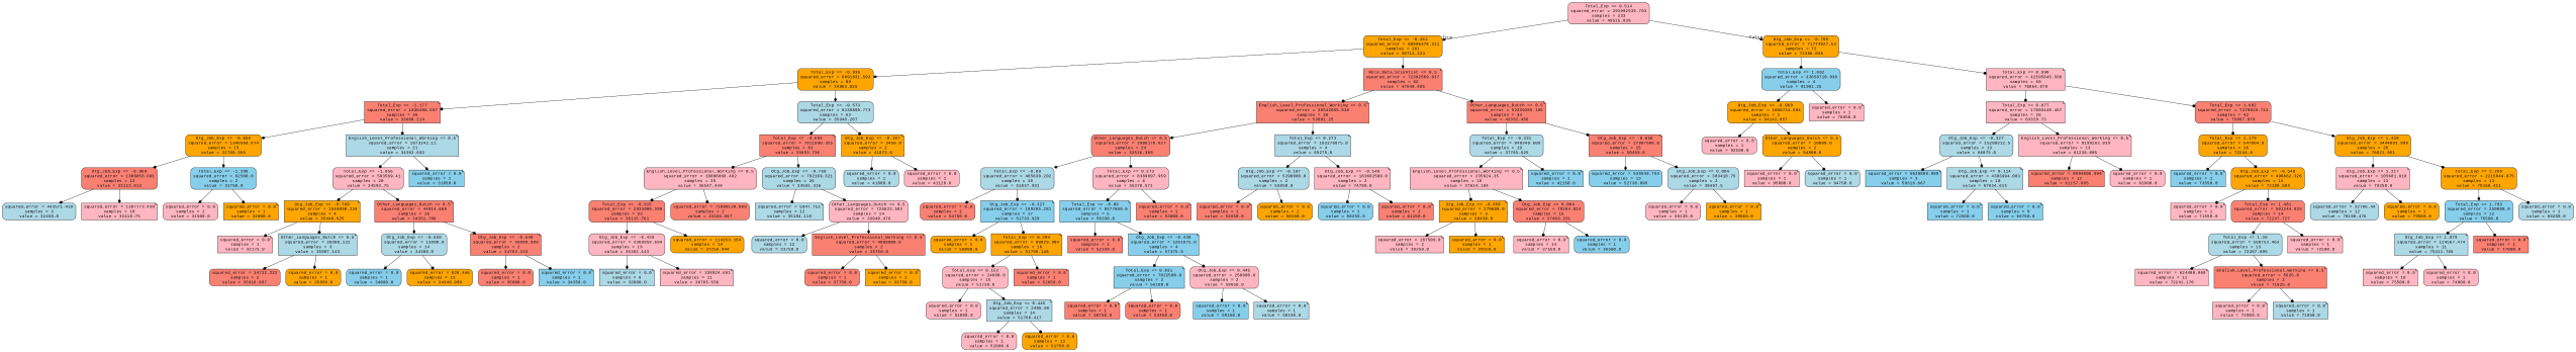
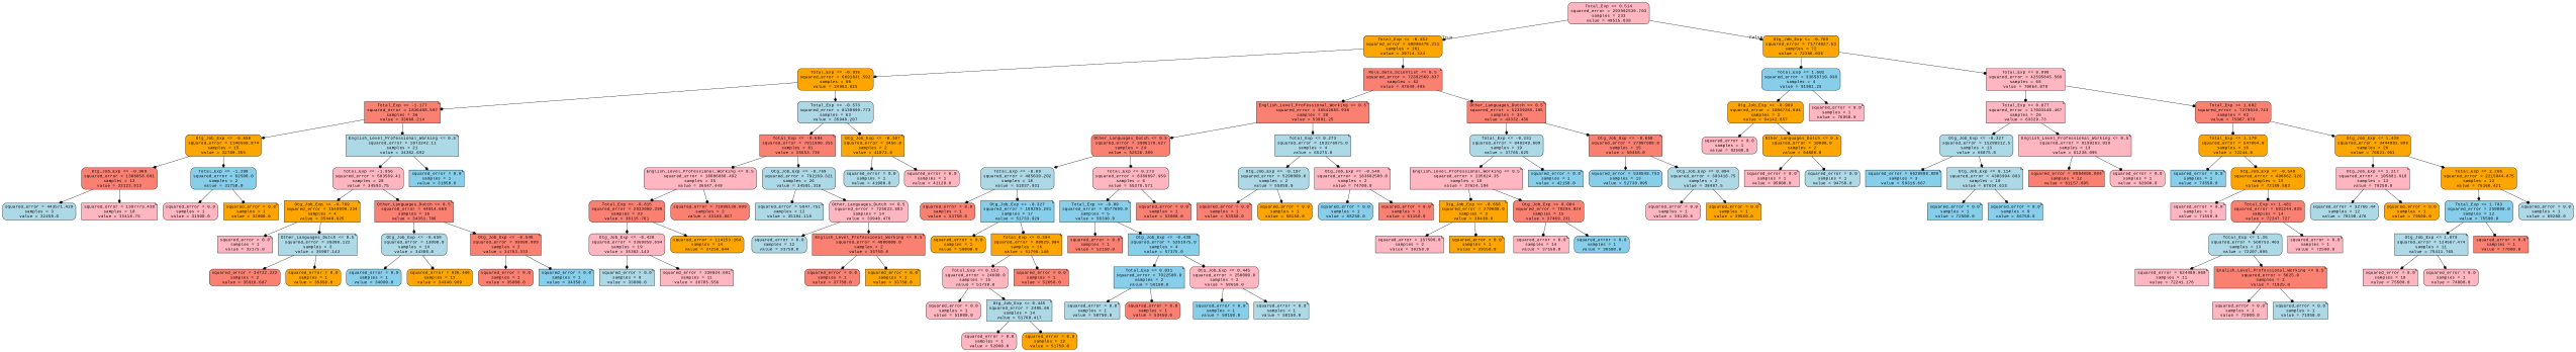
  digraph {
    fontname="Liberation Mono"
    node [color=black fillcolor=lightpink fontname="Liberation Mono" shape=box style="filled, rounded"]
    edge [arrowhead=diamond fontname="Liberation Mono"]
    n1 [label="Total_Exp <= 0.514\nsquared_error = 293992539.703\nsamples = 233\nvalue = 49515.838"]
    n2 [fillcolor=orange label="Total_Exp <= -0.452\nsquared_error = 68996478.211\nsamples = 161\nvalue = 39714.324"]
    n3 [fillcolor=orange label="Otg_Job_Exp <= -0.769\nsquared_error = 71774827.53\nsamples = 72\nvalue = 72386.036"]
    n4 [fillcolor=orange label="Total_Exp <= -0.936\nsquared_error = 6691831.592\nsamples = 99\nvalue = 34963.025"]
    n5 [fillcolor=salmon label="Role_Data_Scientist <= 0.5\nsquared_error = 72382569.837\nsamples = 62\nvalue = 47649.485" shape=note]
    n6 [fillcolor=skyblue label="Total_Exp <= 1.602\nsquared_error = 33658710.938\nsamples = 4\nvalue = 91981.25"]
    n7 [label="Total_Exp <= 0.998\nsquared_error = 42595845.509\nsamples = 68\nvalue = 70864.078" shape=note]
    n8 [fillcolor=salmon label="Total_Exp <= -1.177\nsquared_error = 1836498.597\nsamples = 36\nvalue = 33668.214" shape=note]
    n9 [fillcolor=lightblue label="Total_Exp <= -0.573\nsquared_error = 8139899.773\nsamples = 63\nvalue = 35948.207"]
    n10 [fillcolor=salmon label="English_Level_Professional_Working <= 0.5\nsquared_error = 36542685.938\nsamples = 28\nvalue = 53801.25" shape=note]
    n11 [fillcolor=salmon label="Other_Languages_Dutch <= 0.5\nsquared_error = 52339285.195\nsamples = 34\nvalue = 43332.456" shape=note]
    n12 [fillcolor=orange label="Otg_Job_Exp <= -0.658\nsquared_error = 1346560.874\nsamples = 15\nvalue = 32769.355"]
    n13 [fillcolor=lightblue label="English_Level_Professional_Working <= 0.5\nsquared_error = 1073242.11\nsamples = 21\nvalue = 34382.692" shape=note]
    n14 [fillcolor=salmon label="Total_Exp <= -0.694\nsquared_error = 7011990.355\nsamples = 61\nvalue = 35653.736" shape=note]
    n15 [fillcolor=orange label="Otg_Job_Exp <= -0.107\nsquared_error = 3456.0\nsamples = 2\nvalue = 41072.0" shape=note]
    n16 [fillcolor=salmon label="Otg_Job_Exp <= -0.989\nsquared_error = 1306058.601\nsamples = 13\nvalue = 33123.913"]
    n17 [fillcolor=skyblue label="Total_Exp <= -1.298\nsquared_error = 62500.0\nsamples = 2\nvalue = 31750.0"]
    n18 [label="Total_Exp <= -1.056\nsquared_error = 583589.41\nsamples = 20\nvalue = 34593.75"]
    n19 [fillcolor=skyblue label="squared_error = 0.0\nsamples = 1\nvalue = 31850.0" shape=note]
    n20 [fillcolor=lightblue label="squared_error = 443571.429\nsamples = 3\nvalue = 32450.0"]
    n21 [label="squared_error = 1397773.438\nsamples = 10\nvalue = 33418.75" shape=note]
    n22 [label="squared_error = 0.0\nsamples = 1\nvalue = 31500.0"]
    n23 [fillcolor=orange label="squared_error = 0.0\nsamples = 1\nvalue = 32000.0" shape=note]
    n24 [fillcolor=orange label="Otg_Job_Exp <= -0.769\nsquared_error = 1549990.234\nsamples = 4\nvalue = 35440.625" shape=note]
    n25 [fillcolor=salmon label="Other_Languages_Dutch <= 0.5\nsquared_error = 44014.668\nsamples = 16\nvalue = 34351.786" shape=note]
    n26 [label="squared_error = 0.0\nsamples = 1\nvalue = 32175.0" shape=note]
    n27 [fillcolor=lightblue label="Other_Languages_Dutch <= 0.5\nsquared_error = 30306.122\nsamples = 3\nvalue = 35907.143" shape=note]
    n28 [fillcolor=lightblue label="Otg_Job_Exp <= -0.658\nsquared_error = 13000.0\nsamples = 14\nvalue = 34300.0"]
    n29 [fillcolor=salmon label="Otg_Job_Exp <= -0.548\nsquared_error = 93888.889\nsamples = 2\nvalue = 34783.333" shape=note]
    n30 [fillcolor=salmon label="squared_error = 34722.222\nsamples = 2\nvalue = 35916.687"]
    n31 [fillcolor=orange label="squared_error = 0.0\nsamples = 1\nvalue = 35850.0"]
    n32 [fillcolor=skyblue label="squared_error = 0.0\nsamples = 1\nvalue = 34000.0"]
    n33 [fillcolor=orange label="squared_error = 826.446\nsamples = 13\nvalue = 34340.909"]
    n34 [fillcolor=salmon label="squared_error = 0.0\nsamples = 1\nvalue = 35000.0"]
    n35 [fillcolor=skyblue label="squared_error = 0.0\nsamples = 1\nvalue = 34350.0" shape=note]
    n36 [label="English_Level_Professional_Working <= 0.5\nsquared_error = 10006868.492\nsamples = 35\nvalue = 36547.449"]
    n37 [fillcolor=lightblue label="Otg_Job_Exp <= -0.769\nsquared_error = 792169.321\nsamples = 26\nvalue = 34501.316"]
    n38 [fillcolor=lightblue label="squared_error = 0.0\nsamples = 1\nvalue = 41000.0"]
    n39 [label="squared_error = 0.0\nsamples = 1\nvalue = 41120.0"]
    n40 [fillcolor=salmon label="Total_Exp <= -0.815\nsquared_error = 2933080.399\nsamples = 33\nvalue = 36115.761"]
    n41 [fillcolor=salmon label="squared_error = 71800138.889\nsamples = 2\nvalue = 43166.667"]
    n42 [fillcolor=lightblue label="squared_error = 5847.751\nsamples = 12\nvalue = 35194.118" shape=note]
    n43 [label="Other_Languages_Dutch <= 0.5\nsquared_error = 725623.583\nsamples = 14\nvalue = 33940.476"]
    n44 [label="Otg_Job_Exp <= -0.438\nsquared_error = 3369859.694\nsamples = 19\nvalue = 35382.143"]
    n45 [fillcolor=orange label="squared_error = 114153.164\nsamples = 14\nvalue = 37256.944"]
    n46 [fillcolor=lightblue label="squared_error = 0.0\nsamples = 8\nvalue = 33000.0" shape=note]
    n47 [label="squared_error = 338024.691\nsamples = 11\nvalue = 36705.556" shape=note]
    n48 [fillcolor=lightblue label="squared_error = 0.0\nsamples = 12\nvalue = 33750.0"]
    n49 [fillcolor=salmon label="English_Level_Professional_Working <= 0.5\nsquared_error = 4000000.0\nsamples = 2\nvalue = 35750.0" shape=note]
    n50 [fillcolor=salmon label="squared_error = 0.0\nsamples = 1\nvalue = 37750.0"]
    n51 [fillcolor=orange label="squared_error = 0.0\nsamples = 1\nvalue = 33750.0" shape=note]
    n52 [fillcolor=salmon label="Other_Languages_Dutch <= 0.5\nsquared_error = 3986178.627\nsamples = 24\nvalue = 52526.389"]
    n53 [fillcolor=lightblue label="Total_Exp <= 0.273\nsquared_error = 183276875.0\nsamples = 4\nvalue = 65275.0" shape=note]
    n54 [fillcolor=lightblue label="Total_Exp <= -0.331\nsquared_error = 848349.609\nsamples = 19\nvalue = 37765.625"]
    n55 [fillcolor=salmon label="Otg_Job_Exp <= -0.658\nsquared_error = 27807608.0\nsamples = 15\nvalue = 50458.0" shape=note]
    n56 [fillcolor=lightblue label="Total_Exp <= -0.09\nsquared_error = 485630.202\nsamples = 18\nvalue = 51837.931"]
    n57 [label="Total_Exp <= 0.273\nsquared_error = 8389897.959\nsamples = 6\nvalue = 55378.571"]
    n58 [fillcolor=lightblue label="Otg_Job_Exp <= -0.107\nsquared_error = 5290000.0\nsamples = 2\nvalue = 55850.0"]
    n59 [label="Otg_Job_Exp <= -0.548\nsquared_error = 183602500.0\nsamples = 2\nvalue = 74700.0" shape=note]
    n60 [fillcolor=salmon label="squared_error = 0.0\nsamples = 1\nvalue = 54750.0"]
    n61 [fillcolor=skyblue label="Otg_Job_Exp <= -0.327\nsquared_error = 189295.281\nsamples = 17\nvalue = 51733.929" shape=note]
    n62 [fillcolor=skyblue label="Total_Exp <= -0.09\nsquared_error = 8577600.0\nsamples = 5\nvalue = 56330.0" shape=note]
    n63 [fillcolor=salmon label="squared_error = 0.0\nsamples = 1\nvalue = 53000.0" shape=note]
    n64 [fillcolor=orange label="squared_error = 0.0\nsamples = 1\nvalue = 50000.0"]
    n65 [fillcolor=orange label="Total_Exp <= 0.394\nsquared_error = 80829.904\nsamples = 16\nvalue = 51798.148" shape=note]
    n66 [label="Total_Exp <= 0.152\nsquared_error = 24600.0\nsamples = 15\nvalue = 51730.0"]
    n67 [fillcolor=salmon label="squared_error = 0.0\nsamples = 1\nvalue = 52650.0" shape=note]
    n68 [label="squared_error = 0.0\nsamples = 1\nvalue = 51000.0"]
    n69 [fillcolor=lightblue label="Otg_Job_Exp <= 0.445\nsquared_error = 2495.66\nsamples = 14\nvalue = 51760.417" shape=note]
    n70 [label="squared_error = 0.0\nsamples = 1\nvalue = 52000.0"]
    n71 [fillcolor=orange label="squared_error = 0.0\nsamples = 13\nvalue = 51750.0"]
    n72 [fillcolor=salmon label="squared_error = 0.0\nsamples = 1\nvalue = 52150.0" shape=note]
    n73 [fillcolor=skyblue label="Otg_Job_Exp <= -0.438\nsquared_error = 5261875.0\nsamples = 4\nvalue = 57375.0" shape=note]
    n74 [fillcolor=skyblue label="Total_Exp <= 0.031\nsquared_error = 7022500.0\nsamples = 2\nvalue = 56100.0" shape=note]
    n75 [label="Otg_Job_Exp <= 0.445\nsquared_error = 250000.0\nsamples = 2\nvalue = 58650.0"]
-   n76 [fillcolor=salmon label="squared_error = 0.0\nsamples = 1\nvalue = 58750.0" shape=note]
+   n76 [fillcolor=lightblue label="squared_error = 0.0\nsamples = 1\nvalue = 58750.0" shape=note]
    n77 [fillcolor=salmon label="squared_error = 0.0\nsamples = 1\nvalue = 53450.0"]
    n78 [fillcolor=skyblue label="squared_error = 0.0\nsamples = 1\nvalue = 59150.0" shape=note]
    n79 [fillcolor=lightblue label="squared_error = 0.0\nsamples = 1\nvalue = 58150.0" shape=note]
    n80 [fillcolor=salmon label="squared_error = 0.0\nsamples = 1\nvalue = 53550.0" shape=note]
    n81 [fillcolor=orange label="squared_error = 0.0\nsamples = 1\nvalue = 58150.0"]
    n82 [fillcolor=skyblue label="squared_error = 0.0\nsamples = 1\nvalue = 88250.0"]
    n83 [fillcolor=salmon label="squared_error = 0.0\nsamples = 1\nvalue = 61150.0" shape=note]
    n84 [label="English_Level_Professional_Working <= 0.5\nsquared_error = 235624.35\nsamples = 18\nvalue = 37624.194" shape=note]
    n85 [fillcolor=skyblue label="squared_error = 0.0\nsamples = 1\nvalue = 42150.0" shape=note]
    n86 [fillcolor=skyblue label="squared_error = 538548.753\nsamples = 13\nvalue = 52738.095"]
    n87 [fillcolor=lightblue label="Otg_Job_Exp <= 0.004\nsquared_error = 383418.75\nsamples = 2\nvalue = 38487.5"]
    n88 [fillcolor=orange label="Otg_Job_Exp <= -0.658\nsquared_error = 279600.0\nsamples = 3\nvalue = 38430.0" shape=note]
    n89 [fillcolor=salmon label="Otg_Job_Exp <= 0.004\nsquared_error = 78284.024\nsamples = 15\nvalue = 37469.231"]
    n90 [label="squared_error = 187500.0\nsamples = 2\nvalue = 38250.0" shape=note]
    n91 [fillcolor=orange label="squared_error = 0.0\nsamples = 1\nvalue = 39150.0" shape=note]
    n92 [label="squared_error = 0.0\nsamples = 14\nvalue = 37550.0" shape=note]
    n93 [fillcolor=skyblue label="squared_error = 0.0\nsamples = 1\nvalue = 36500.0"]
    n94 [label="squared_error = 0.0\nsamples = 1\nvalue = 38130.0"]
    n95 [fillcolor=orange label="squared_error = 0.0\nsamples = 1\nvalue = 39560.0" shape=note]
    n96 [fillcolor=orange label="Otg_Job_Exp <= -0.989\nsquared_error = 1086734.694\nsamples = 3\nvalue = 94142.857"]
    n97 [label="squared_error = 0.0\nsamples = 1\nvalue = 76850.0" shape=note]
    n98 [label="Total_Exp <= 0.877\nsquared_error = 17003440.467\nsamples = 26\nvalue = 63329.73" shape=note]
    n99 [fillcolor=salmon label="Total_Exp <= 1.602\nsquared_error = 7279019.743\nsamples = 42\nvalue = 75087.879"]
    n100 [label="squared_error = 0.0\nsamples = 1\nvalue = 92500.0"]
    n101 [fillcolor=orange label="Other_Languages_Dutch <= 0.5\nsquared_error = 10000.0\nsamples = 2\nvalue = 94800.0"]
    n102 [label="squared_error = 0.0\nsamples = 1\nvalue = 95000.0" shape=note]
    n103 [fillcolor=lightblue label="squared_error = 0.0\nsamples = 1\nvalue = 94750.0"]
    n104 [fillcolor=lightblue label="Otg_Job_Exp <= -0.327\nsquared_error = 15280312.5\nsamples = 13\nvalue = 66075.0"]
    n105 [label="English_Level_Professional_Working <= 0.5\nsquared_error = 8199263.039\nsamples = 13\nvalue = 61238.095" shape=note]
    n106 [fillcolor=orange label="Total_Exp <= 1.179\nsquared_error = 547864.0\nsamples = 16\nvalue = 72244.0"]
    n107 [fillcolor=orange label="Otg_Job_Exp <= 1.438\nsquared_error = 3444883.998\nsamples = 26\nvalue = 76821.951"]
    n108 [fillcolor=skyblue label="squared_error = 6628888.889\nsamples = 3\nvalue = 59316.667" shape=note]
    n109 [fillcolor=lightblue label="Otg_Job_Exp <= 0.114\nsquared_error = 4303994.083\nsamples = 10\nvalue = 67634.615" shape=note]
    n110 [fillcolor=salmon label="squared_error = 8994806.094\nsamples = 12\nvalue = 61157.895" shape=note]
    n111 [label="squared_error = 0.0\nsamples = 1\nvalue = 62000.0"]
    n112 [fillcolor=skyblue label="squared_error = 0.0\nsamples = 1\nvalue = 72500.0" shape=note]
    n113 [fillcolor=skyblue label="squared_error = 0.0\nsamples = 9\nvalue = 66750.0" shape=note]
    n114 [fillcolor=skyblue label="squared_error = 0.0\nsamples = 1\nvalue = 73550.0" shape=note]
    n115 [fillcolor=orange label="Otg_Job_Exp <= -0.548\nsquared_error = 496662.326\nsamples = 15\nvalue = 72189.583"]
    n116 [label="Otg_Job_Exp <= 1.217\nsquared_error = 105681.818\nsamples = 13\nvalue = 78250.0" shape=note]
    n117 [fillcolor=orange label="Total_Exp <= 2.266\nsquared_error = 2215844.875\nsamples = 13\nvalue = 75168.421"]
    n118 [label="squared_error = 0.0\nsamples = 1\nvalue = 71550.0" shape=note]
    n119 [fillcolor=salmon label="Total_Exp <= 1.481\nsquared_error = 501244.835\nsamples = 14\nvalue = 72247.727"]
    n120 [fillcolor=lightblue label="Total_Exp <= 1.36\nsquared_error = 568753.463\nsamples = 13\nvalue = 72207.895"]
    n121 [label="squared_error = 0.0\nsamples = 1\nvalue = 72500.0" shape=note]
    n122 [label="squared_error = 624480.969\nsamples = 11\nvalue = 72241.176" shape=note]
    n123 [fillcolor=salmon label="English_Level_Professional_Working <= 0.5\nsquared_error = 5625.0\nsamples = 2\nvalue = 71925.0" shape=note]
    n124 [label="squared_error = 0.0\nsamples = 1\nvalue = 72000.0" shape=note]
    n125 [fillcolor=lightblue label="squared_error = 0.0\nsamples = 1\nvalue = 71850.0" shape=note]
    n126 [fillcolor=lightblue label="squared_error = 32766.44\nsamples = 12\nvalue = 78190.476"]
    n127 [fillcolor=orange label="squared_error = 0.0\nsamples = 1\nvalue = 79500.0"]
    n128 [fillcolor=skyblue label="Total_Exp <= 1.783\nsquared_error = 250000.0\nsamples = 12\nvalue = 75500.0"]
    n129 [fillcolor=lightblue label="squared_error = 0.0\nsamples = 1\nvalue = 69200.0"]
    n130 [fillcolor=lightblue label="Otg_Job_Exp <= 1.879\nsquared_error = 124567.474\nsamples = 11\nvalue = 75411.765" shape=note]
    n131 [fillcolor=salmon label="squared_error = 0.0\nsamples = 1\nvalue = 77000.0" shape=note]
    n132 [label="squared_error = 0.0\nsamples = 10\nvalue = 75500.0" shape=note]
    n133 [label="squared_error = 0.0\nsamples = 1\nvalue = 74000.0"]
    n1 -> n2 [headlabel=True labelangle=45 labeldistance=2.5]
    n1 -> n3 [headlabel=False labelangle=-45 labeldistance=2.5]
    n2 -> n4
    n2 -> n5
    n3 -> n6 [arrowhead=dot]
    n3 -> n7 [arrowhead=dot]
    n4 -> n8 [arrowhead=dot]
    n4 -> n9
    n5 -> n10 [arrowhead=dot]
    n5 -> n11 [arrowhead=dot]
    n6 -> n96
    n6 -> n97
    n7 -> n98 [arrowhead=dot]
    n7 -> n99 [arrowhead=dot]
    n8 -> n12
    n8 -> n13 [arrowhead=dot]
    n9 -> n14
    n9 -> n15 [arrowhead=dot]
    n10 -> n52
    n10 -> n53
    n11 -> n54
    n11 -> n55 [arrowhead=dot]
    n12 -> n16
    n12 -> n17
    n13 -> n18 [arrowhead=dot]
    n13 -> n19
    n14 -> n36 [arrowhead=dot]
    n14 -> n37
    n15 -> n38 [arrowhead=dot]
    n15 -> n39
    n16 -> n20
    n16 -> n21
    n17 -> n22
    n17 -> n23 [arrowhead=dot]
    n18 -> n24
    n18 -> n25
    n24 -> n26 [arrowhead=dot]
    n24 -> n27 [arrowhead=dot]
    n25 -> n28
    n25 -> n29
    n27 -> n30
    n27 -> n31
    n28 -> n32
    n28 -> n33 [arrowhead=dot]
    n29 -> n34
    n29 -> n35 [arrowhead=dot]
    n36 -> n40 [arrowhead=dot]
    n36 -> n41 [arrowhead=dot]
    n37 -> n42 [arrowhead=dot]
    n37 -> n43
    n40 -> n44
    n40 -> n45
    n43 -> n48
    n43 -> n49
    n44 -> n46
    n44 -> n47
    n49 -> n50
    n49 -> n51 [arrowhead=dot]
    n52 -> n56
    n52 -> n57 [arrowhead=dot]
    n53 -> n58
    n53 -> n59
    n54 -> n84
    n54 -> n85 [arrowhead=dot]
    n55 -> n86
    n55 -> n87
    n56 -> n60
    n56 -> n61 [arrowhead=dot]
    n57 -> n62 [arrowhead=dot]
    n57 -> n63
    n58 -> n80
    n58 -> n81
    n59 -> n82 [arrowhead=dot]
    n59 -> n83
    n61 -> n64 [arrowhead=dot]
    n61 -> n65 [arrowhead=dot]
    n62 -> n72
    n62 -> n73 [arrowhead=dot]
    n65 -> n66 [arrowhead=dot]
    n65 -> n67 [arrowhead=dot]
    n66 -> n68
    n66 -> n69
    n69 -> n70 [arrowhead=dot]
    n69 -> n71 [arrowhead=dot]
    n73 -> n74 [arrowhead=dot]
    n73 -> n75 [arrowhead=dot]
    n74 -> n76
    n74 -> n77 [arrowhead=dot]
    n75 -> n78
    n75 -> n79
    n84 -> n88 [arrowhead=dot]
    n84 -> n89
    n87 -> n94 [arrowhead=dot]
    n87 -> n95
    n88 -> n90
    n88 -> n91 [arrowhead=dot]
    n89 -> n92 [arrowhead=dot]
    n89 -> n93
    n96 -> n100
    n96 -> n101
    n98 -> n104
    n98 -> n105
    n99 -> n106 [arrowhead=dot]
    n99 -> n107
    n101 -> n102
    n101 -> n103 [arrowhead=dot]
    n104 -> n108 [arrowhead=dot]
    n104 -> n109
    n105 -> n110
    n105 -> n111 [arrowhead=dot]
    n106 -> n114 [arrowhead=dot]
    n106 -> n115 [arrowhead=dot]
    n107 -> n116
    n107 -> n117
    n109 -> n112
    n109 -> n113
    n115 -> n118 [arrowhead=dot]
    n115 -> n119 [arrowhead=dot]
    n116 -> n126
    n116 -> n127
    n117 -> n128
    n117 -> n129 [arrowhead=dot]
    n119 -> n120 [arrowhead=dot]
    n119 -> n121
    n120 -> n122
    n120 -> n123
    n123 -> n124
    n123 -> n125 [arrowhead=dot]
    n128 -> n130 [arrowhead=dot]
    n128 -> n131 [arrowhead=dot]
    n130 -> n132
    n130 -> n133
  }
